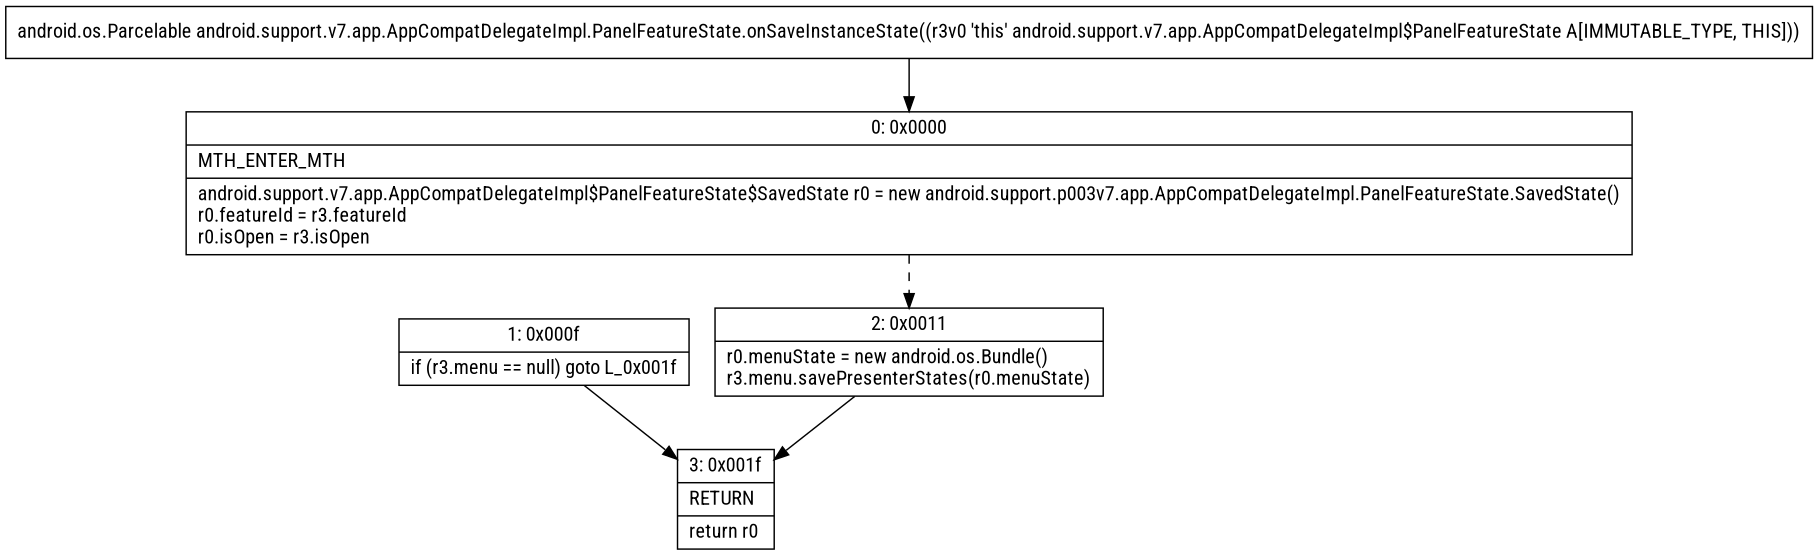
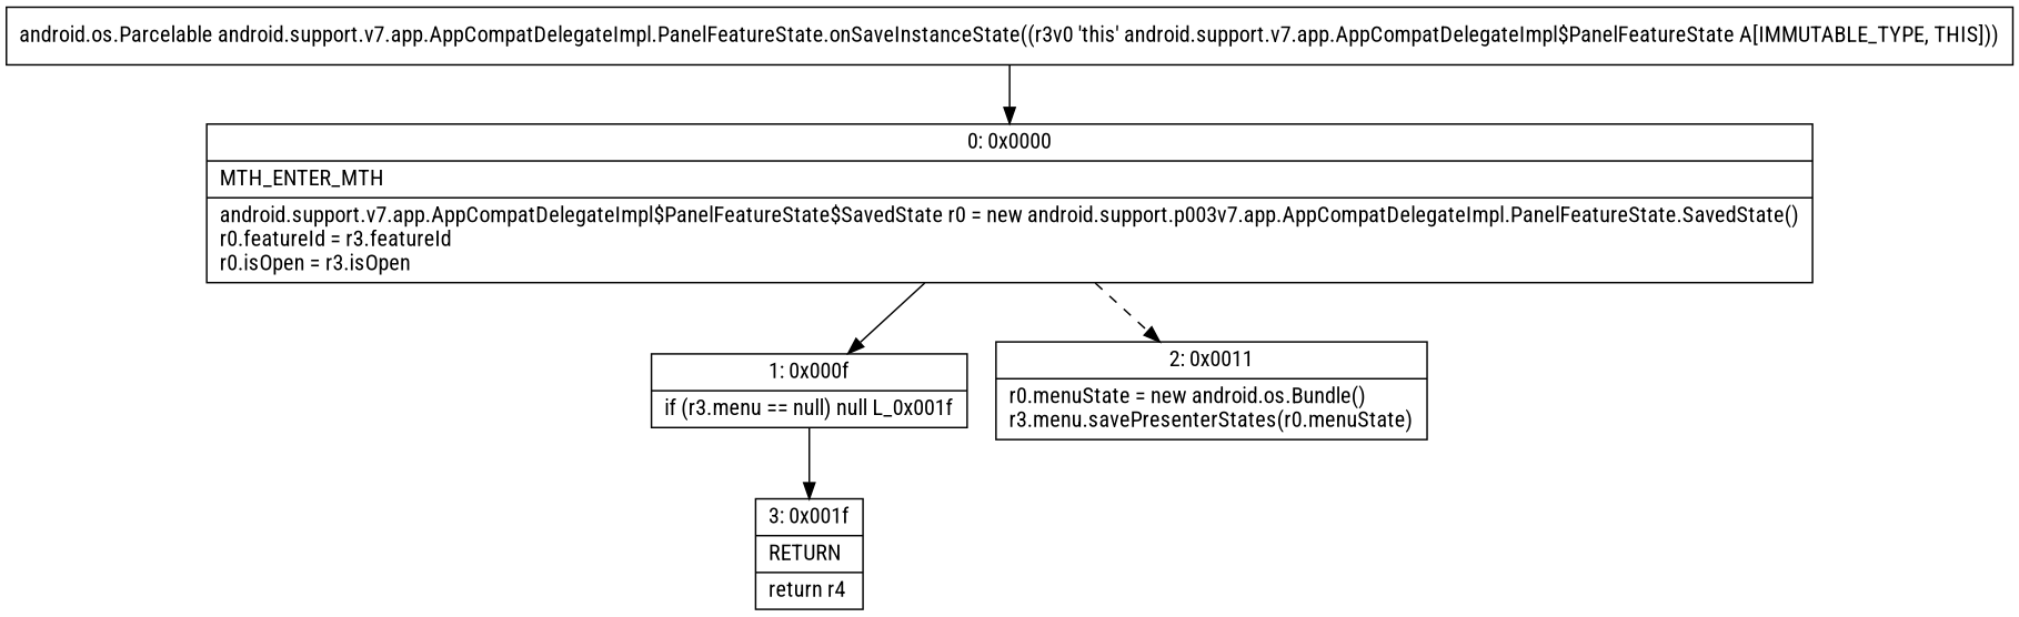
  digraph {
    fontname="Roboto Condensed"
    node [fontname="Roboto Condensed" shape=record]
    edge [fontname="Roboto Condensed"]
    n1 [label="{0\:\ 0x0000|MTH_ENTER_MTH\l|android.support.v7.app.AppCompatDelegateImpl$PanelFeatureState$SavedState r0 = new android.support.p003v7.app.AppCompatDelegateImpl.PanelFeatureState.SavedState()\lr0.featureId = r3.featureId\lr0.isOpen = r3.isOpen\l}"]
-   n2 [label="{1\:\ 0x000f|if (r3.menu == null) goto L_0x001f\l}"]
+   n2 [label="{1\:\ 0x000f|if (r3.menu == null) null L_0x001f\l}"]
    n3 [label="{2\:\ 0x0011|r0.menuState = new android.os.Bundle()\lr3.menu.savePresenterStates(r0.menuState)\l}"]
-   n4 [label="{3\:\ 0x001f|RETURN\l|return r0\l}"]
+   n4 [label="{3\:\ 0x001f|RETURN\l|return r4\l}"]
    n5 [label="{android.os.Parcelable android.support.v7.app.AppCompatDelegateImpl.PanelFeatureState.onSaveInstanceState((r3v0 'this' android.support.v7.app.AppCompatDelegateImpl$PanelFeatureState A[IMMUTABLE_TYPE, THIS])) }"]
+   n1 -> n2
    n1 -> n3 [style=dashed]
    n2 -> n4
-   n3 -> n4
    n5 -> n1
  }
